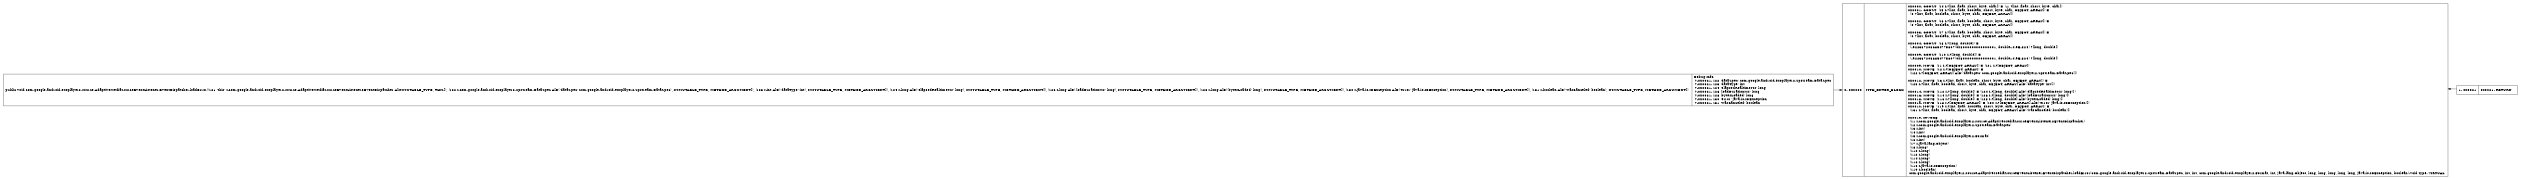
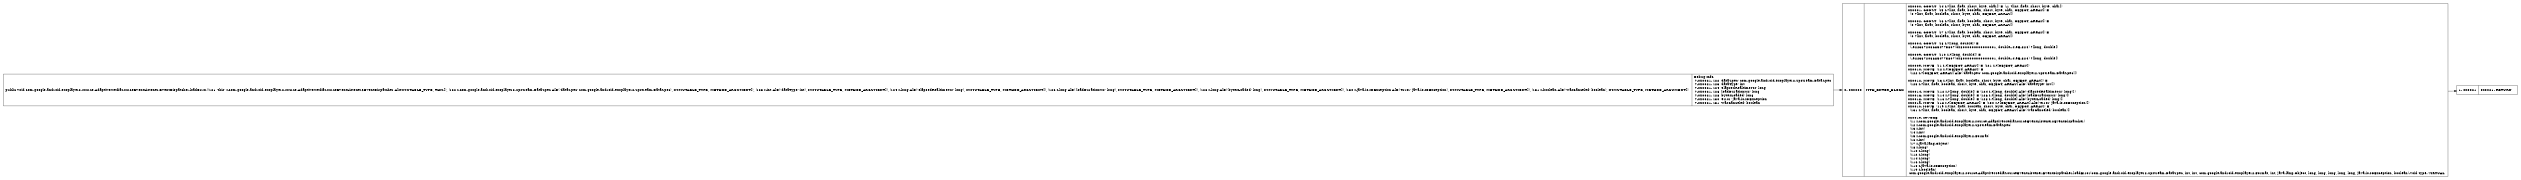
  digraph {
    rankdir=LR
    node [shape=record]
    n1 [label="{0\:\ 0x0000|MTH_ENTER_BLOCK\l|0x0000: CONST  (r4 I:?[int, float, short, byte, char]) = (\-1 ?[int, float, short, byte, char]) \l0x0001: CONST  (r5 I:?[int, float, boolean, short, byte, char, OBJECT, ARRAY]) = \l  (0 ?[int, float, boolean, short, byte, char, OBJECT, ARRAY])\l \l0x0002: CONST  (r6 I:?[int, float, boolean, short, byte, char, OBJECT, ARRAY]) = \l  (0 ?[int, float, boolean, short, byte, char, OBJECT, ARRAY])\l \l0x0003: CONST  (r7 I:?[int, float, boolean, short, byte, char, OBJECT, ARRAY]) = \l  (0 ?[int, float, boolean, short, byte, char, OBJECT, ARRAY])\l \l0x0004: CONST  (r8 I:?[long, double]) = \l  (\-9223372036854775807(0x8000000000000001, double:\-4.9E\-324) ?[long, double])\l \l0x0009: CONST  (r10 I:?[long, double]) = \l  (\-9223372036854775807(0x8000000000000001, double:\-4.9E\-324) ?[long, double])\l \l0x000e: MOVE  (r1 I:?[OBJECT, ARRAY]) = (r21 I:?[OBJECT, ARRAY]) \l0x0010: MOVE  (r2 I:?[OBJECT, ARRAY]) = \l  (r22 I:?[OBJECT, ARRAY] A[D('dataSpec' com.google.android.exoplayer2.upstream.DataSpec)])\l \l0x0012: MOVE  (r3 I:?[int, float, boolean, short, byte, char, OBJECT, ARRAY]) = \l  (r23 I:?[int, float, boolean, short, byte, char, OBJECT, ARRAY] A[D('dataType' int)])\l \l0x0014: MOVE  (r12 I:?[long, double]) = (r24 I:?[long, double] A[D('elapsedRealtimeMs' long)]) \l0x0016: MOVE  (r14 I:?[long, double]) = (r26 I:?[long, double] A[D('loadDurationMs' long)]) \l0x0018: MOVE  (r16 I:?[long, double]) = (r28 I:?[long, double] A[D('bytesLoaded' long)]) \l0x001a: MOVE  (r18 I:?[OBJECT, ARRAY]) = (r30 I:?[OBJECT, ARRAY] A[D('error' java.io.IOException)]) \l0x001c: MOVE  (r19 I:?[int, float, boolean, short, byte, char, OBJECT, ARRAY]) = \l  (r31 I:?[int, float, boolean, short, byte, char, OBJECT, ARRAY] A[D('wasCanceled' boolean)])\l \l0x001e: INVOKE  \l  (r1 I:com.google.android.exoplayer2.source.AdaptiveMediaSourceEventListener$EventDispatcher)\l  (r2 I:com.google.android.exoplayer2.upstream.DataSpec)\l  (r3 I:int)\l  (r4 I:int)\l  (r5 I:com.google.android.exoplayer2.Format)\l  (r6 I:int)\l  (r7 I:java.lang.Object)\l  (r8 I:long)\l  (r10 I:long)\l  (r12 I:long)\l  (r14 I:long)\l  (r16 I:long)\l  (r18 I:java.io.IOException)\l  (r19 I:boolean)\l com.google.android.exoplayer2.source.AdaptiveMediaSourceEventListener.EventDispatcher.loadError(com.google.android.exoplayer2.upstream.DataSpec, int, int, com.google.android.exoplayer2.Format, int, java.lang.Object, long, long, long, long, long, java.io.IOException, boolean):void type: VIRTUAL \l}"]
    n2 [label="{1\:\ 0x0021|0x0021: RETURN   \l}"]
    n3 [label="{public void com.google.android.exoplayer2.source.AdaptiveMediaSourceEventListener.EventDispatcher.loadError((r21 'this' I:com.google.android.exoplayer2.source.AdaptiveMediaSourceEventListener$EventDispatcher A[IMMUTABLE_TYPE, THIS]), (r22 I:com.google.android.exoplayer2.upstream.DataSpec A[D('dataSpec' com.google.android.exoplayer2.upstream.DataSpec), IMMUTABLE_TYPE, METHOD_ARGUMENT]), (r23 I:int A[D('dataType' int), IMMUTABLE_TYPE, METHOD_ARGUMENT]), (r24 I:long A[D('elapsedRealtimeMs' long), IMMUTABLE_TYPE, METHOD_ARGUMENT]), (r26 I:long A[D('loadDurationMs' long), IMMUTABLE_TYPE, METHOD_ARGUMENT]), (r28 I:long A[D('bytesLoaded' long), IMMUTABLE_TYPE, METHOD_ARGUMENT]), (r30 I:java.io.IOException A[D('error' java.io.IOException), IMMUTABLE_TYPE, METHOD_ARGUMENT]), (r31 I:boolean A[D('wasCanceled' boolean), IMMUTABLE_TYPE, METHOD_ARGUMENT]))  | Debug Info:\l  ?\-0x0021: r22 'dataSpec' com.google.android.exoplayer2.upstream.DataSpec\l  ?\-0x0021: r23 'dataType' int\l  ?\-0x0021: r24 'elapsedRealtimeMs' long\l  ?\-0x0021: r26 'loadDurationMs' long\l  ?\-0x0021: r28 'bytesLoaded' long\l  ?\-0x0021: r30 'error' java.io.IOException\l  ?\-0x0021: r31 'wasCanceled' boolean\l}"]
-   n2 -> n1
+   n1 -> n2
    n3 -> n1
  }
